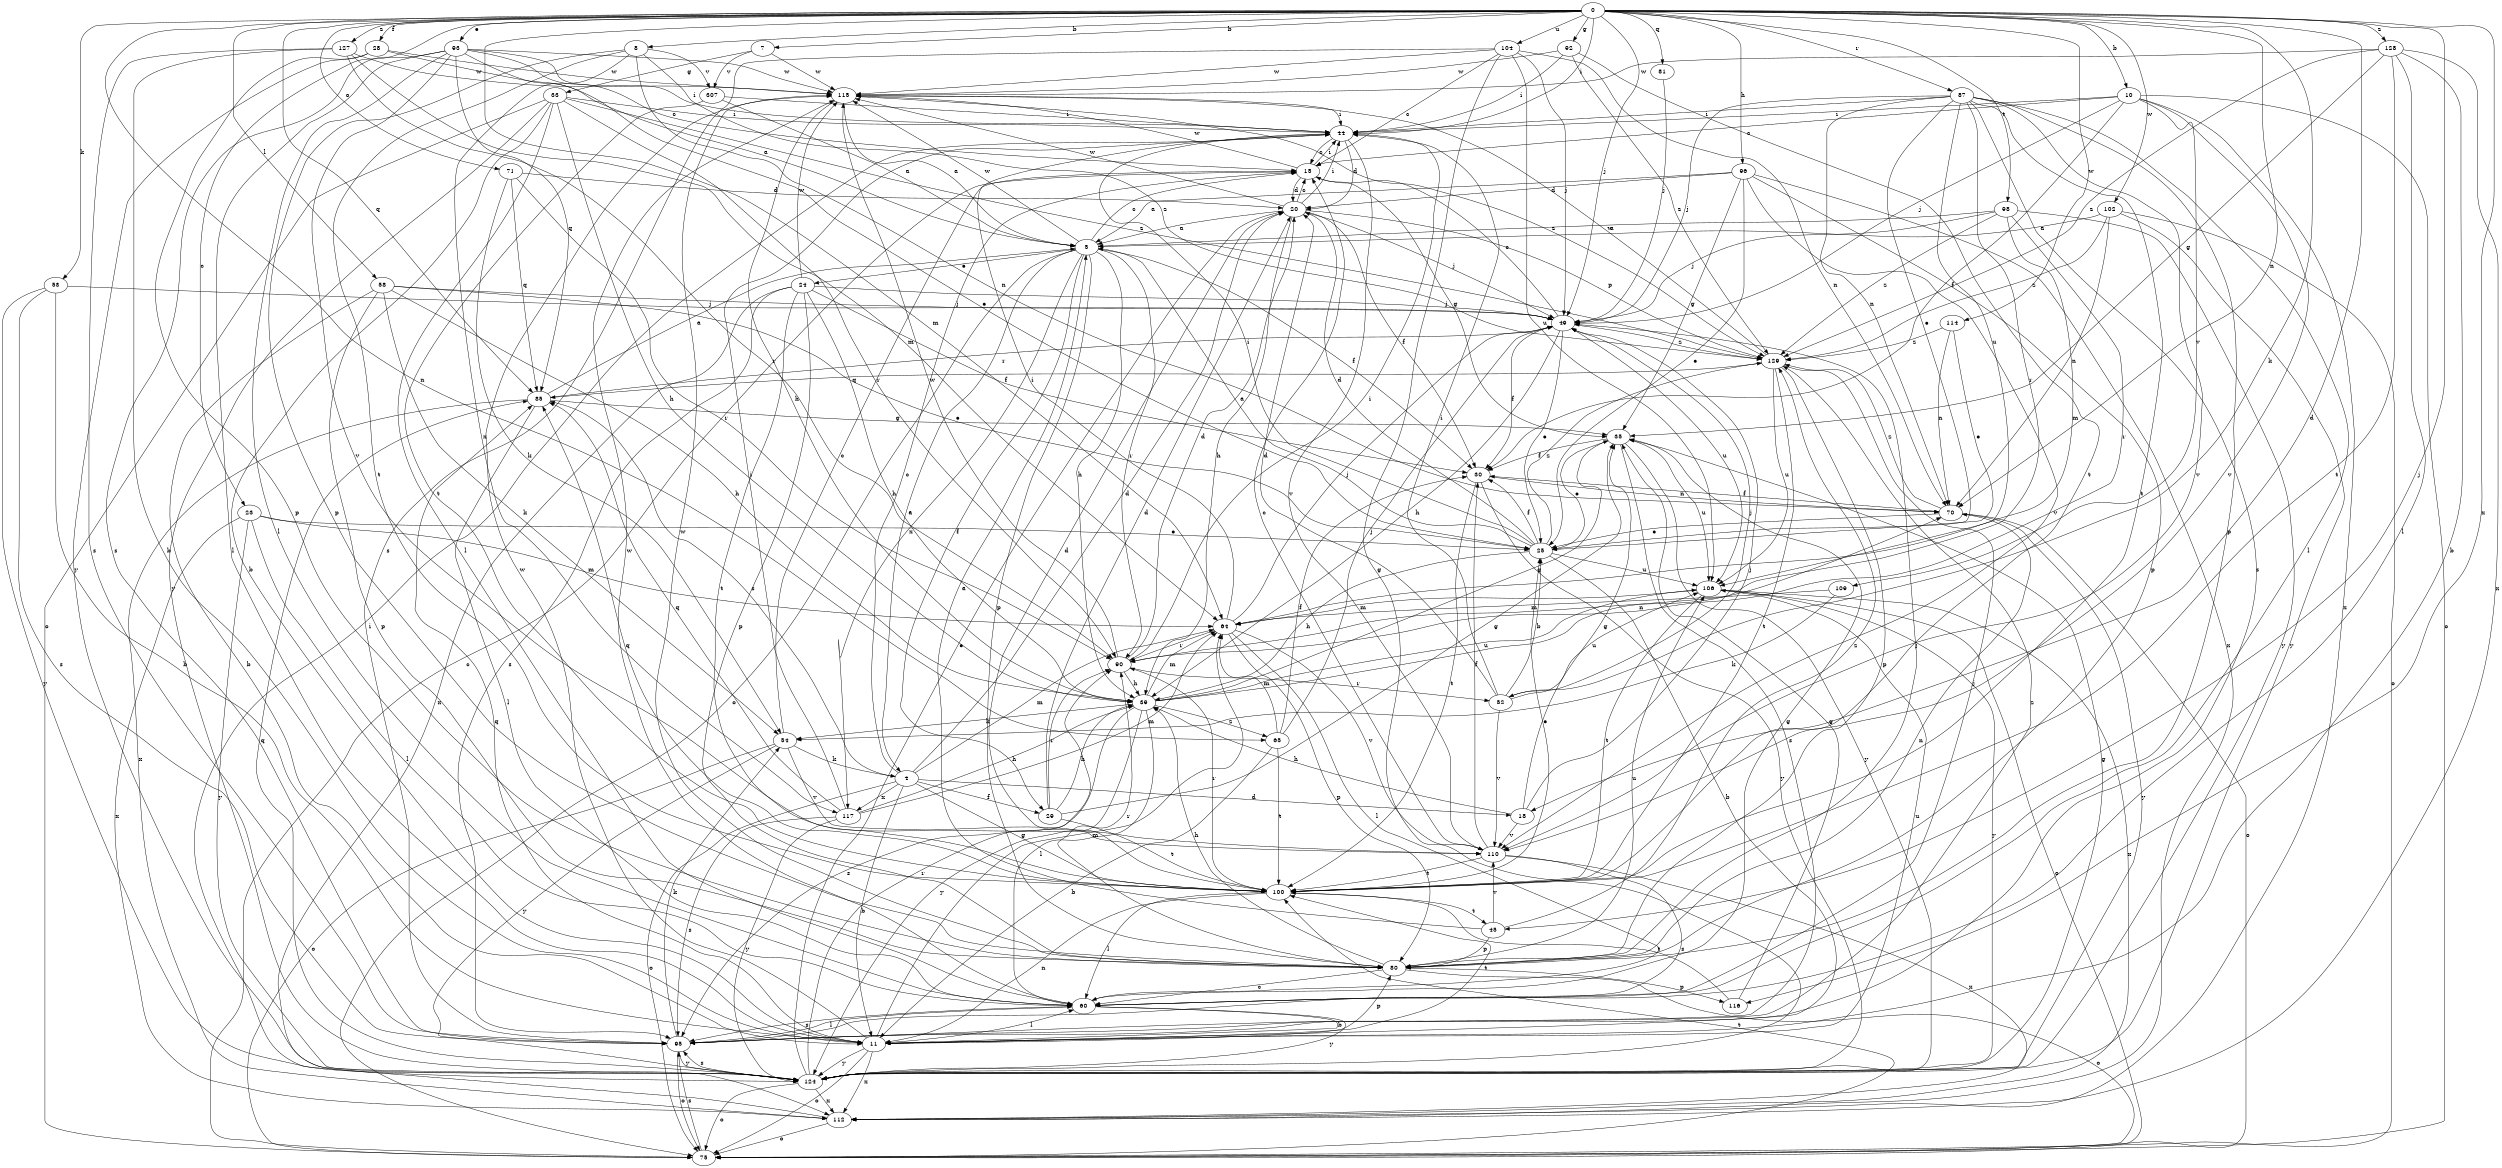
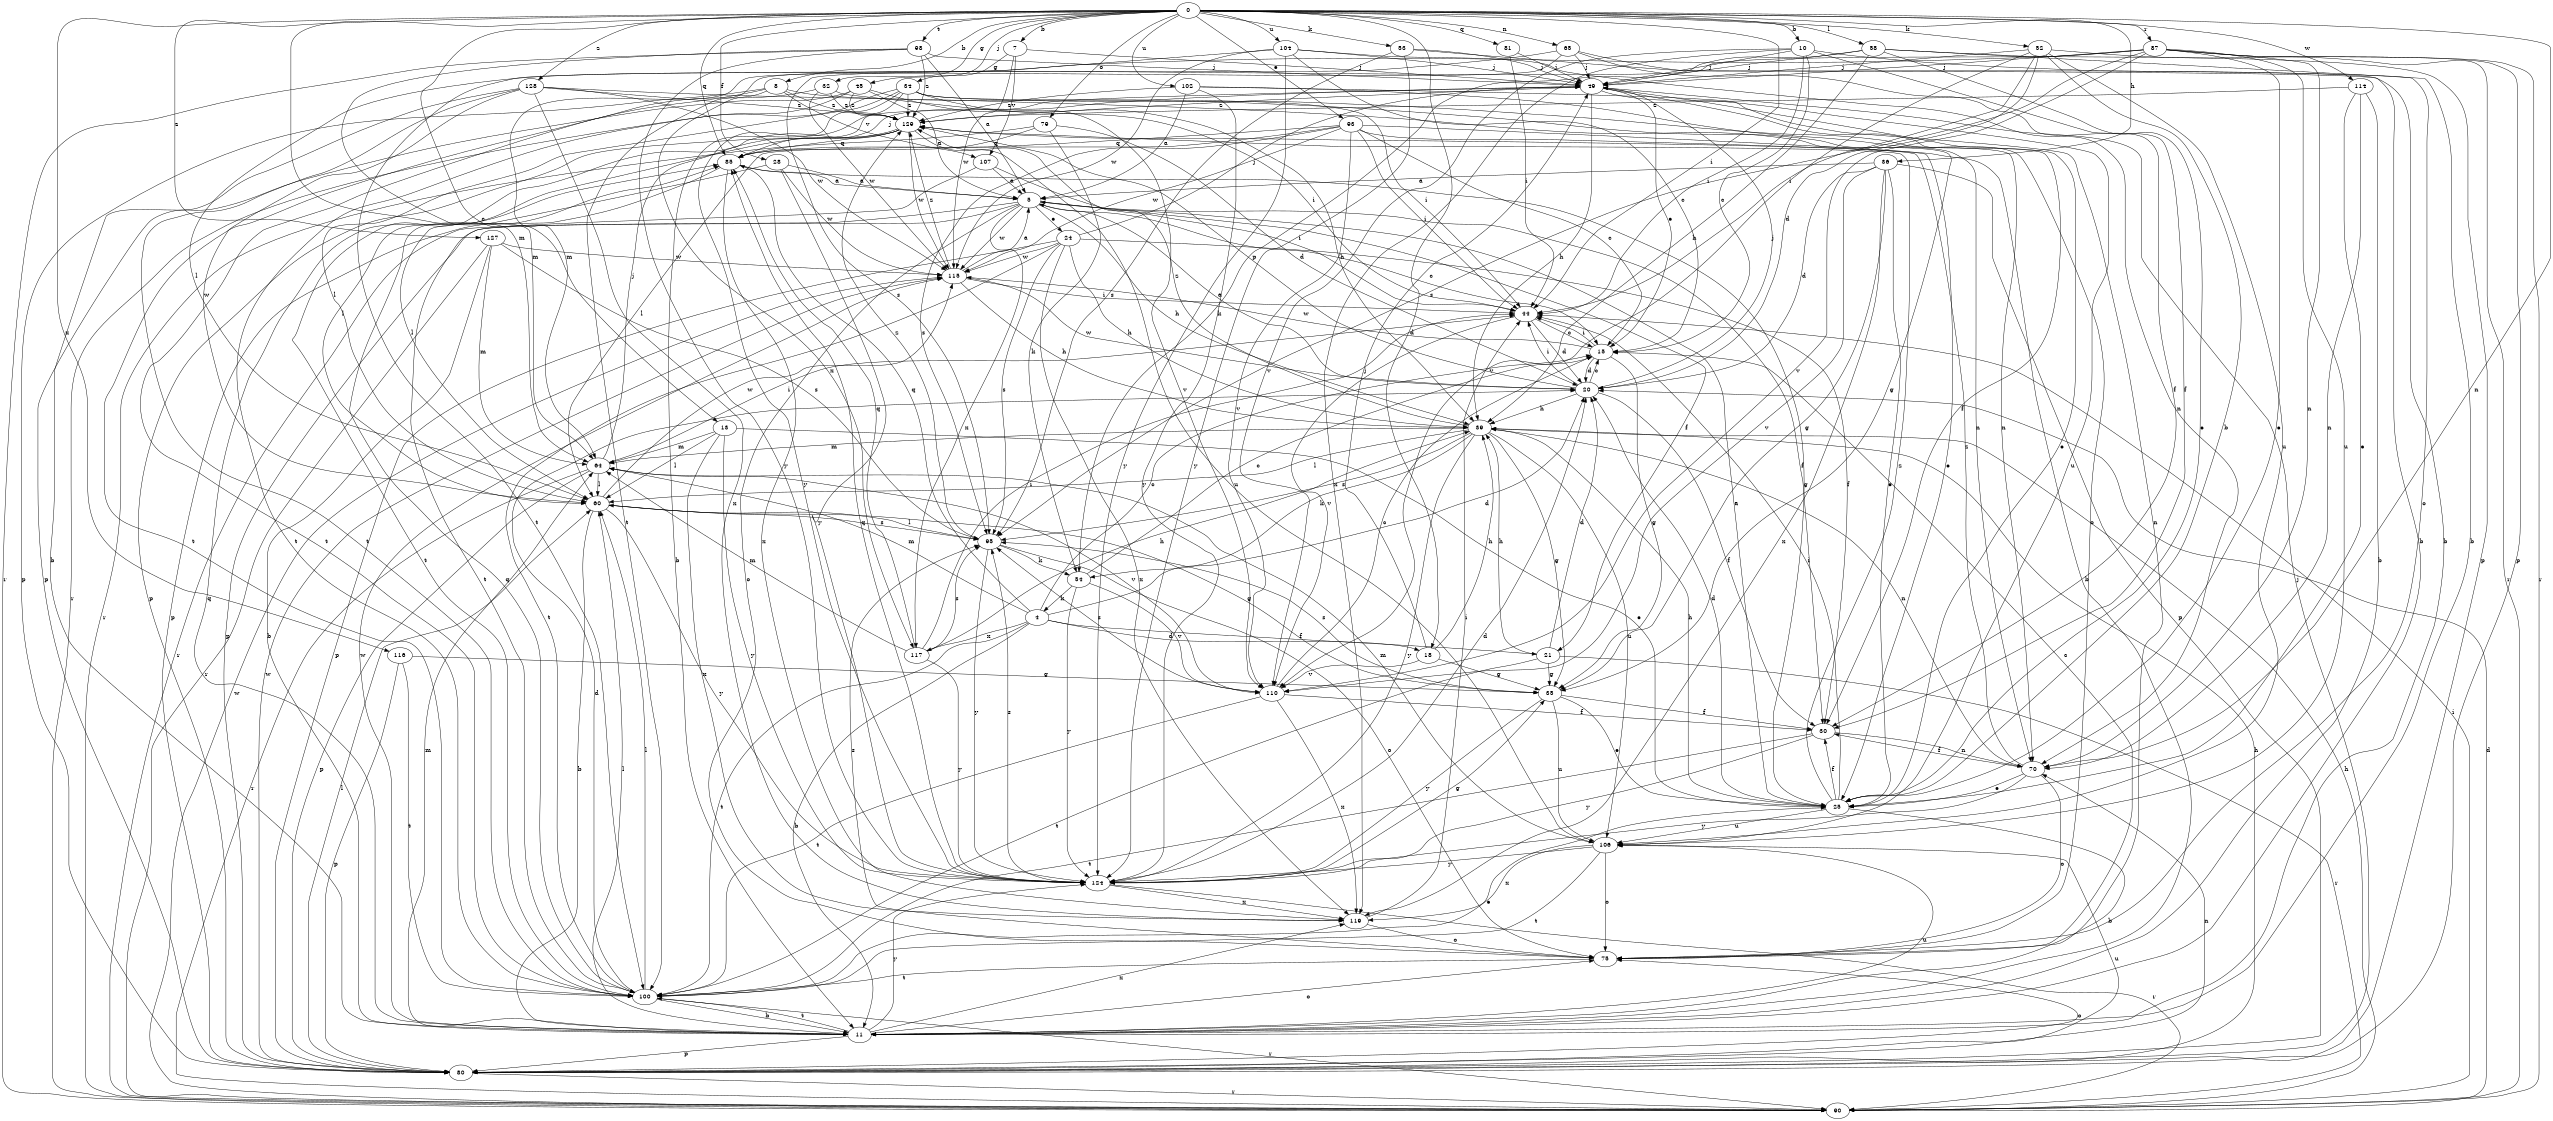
  strict digraph {
    0
    7
    8
    10
-   13 [label=23]
+   13
    18
    n7 [label=93]
    28
-   32 [label=92]
-   36 [label=96]
+   32
+   36
    44
    45
    49
    52
    53
    58
    64
    65
    70
-   71
+   71 [label=79]
    81
    85
    87
    98
    102
    104
    114
    116
    127
    128
    115
-   34 [label=33]
-   107 [label=307]
+   34
+   107
    100
    117
    80
    129
    15
    75
    30
-   109
    110
-   119 [label=112]
+   119
    60
    124
    25
    39
    35
    11
    95
    5
    20
    106
    90
    54
    4
-   29
+   29 [label=21]
    24
    0 -> 7 [label=b]
    0 -> 8 [label=b]
    0 -> 10 [label=b]
    0 -> 13 [label=c]
    0 -> 18 [label=d]
    0 -> n7 [label=e]
    0 -> 28 [label=f]
    0 -> 32 [label=g]
    0 -> 36 [label=h]
    0 -> 44 [label=i]
    0 -> 45 [label=j]
-   0 -> 49 [label=j]
+   7 -> 49 [label=j]
    0 -> 52 [label=k]
    0 -> 53 [label=k]
    0 -> 58 [label=l]
    0 -> 64 [label=m]
    0 -> 65 [label=n]
    0 -> 70 [label=n]
    0 -> 71 [label=o]
    0 -> 81 [label=q]
    0 -> 85 [label=q]
    0 -> 87 [label=r]
    0 -> 98 [label=t]
-   0 -> 102 [label=w]
+   0 -> 102 [label=u]
    0 -> 104 [label=u]
    0 -> 114 [label=w]
    0 -> 116 [label=x]
    0 -> 127 [label=z]
    0 -> 128 [label=z]
    7 -> 115 [label=w]
    7 -> 34 [label=g]
    7 -> 107 [label=v]
    8 -> 70 [label=n]
    8 -> 107 [label=v]
    8 -> 100 [label=t]
    8 -> 117 [label=x]
    8 -> 80 [label=p]
    8 -> 129 [label=z]
    10 -> 44 [label=i]
    10 -> 49 [label=j]
    10 -> 15 [label=c]
    10 -> 75 [label=o]
    10 -> 30 [label=f]
-   10 -> 109 [label=v]
    10 -> 110 [label=v]
    10 -> 119 [label=x]
    13 -> 64 [label=m]
    13 -> 119 [label=x]
    13 -> 60 [label=l]
    13 -> 124 [label=y]
    13 -> 25 [label=e]
    18 -> 49 [label=j]
    18 -> 110 [label=v]
    18 -> 39 [label=h]
    18 -> 35 [label=g]
    n7 -> 44 [label=i]
    n7 -> 85 [label=q]
    n7 -> 115 [label=w]
    n7 -> 15 [label=c]
    n7 -> 110 [label=v]
    n7 -> 60 [label=l]
    n7 -> 25 [label=e]
-   n7 -> 11 [label=l]
+   n7 -> 11 [label=b]
    n7 -> 95 [label=s]
    28 -> 115 [label=w]
    28 -> 80 [label=p]
    28 -> 124 [label=y]
    28 -> 5 [label=a]
    32 -> 44 [label=i]
    32 -> 115 [label=w]
    32 -> 100 [label=t]
    32 -> 129 [label=z]
    36 -> 80 [label=p]
    36 -> 110 [label=v]
    36 -> 119 [label=x]
    36 -> 25 [label=e]
    36 -> 35 [label=g]
    36 -> 5 [label=a]
    36 -> 20 [label=d]
    44 -> 15 [label=c]
    44 -> 110 [label=v]
    44 -> 20 [label=d]
-   100 -> 45 [label=t]
+   45 -> 100 [label=t]
    45 -> 80 [label=p]
    45 -> 129 [label=z]
    45 -> 110 [label=v]
    45 -> 5 [label=a]
    49 -> 129 [label=z]
-   49 -> 15 [label=c]
+   49 -> 15 [label=e]
    49 -> 30 [label=f]
    49 -> 25 [label=e]
    49 -> 39 [label=h]
    49 -> 106 [label=u]
    52 -> 44 [label=i]
    52 -> 49 [label=j]
    52 -> 110 [label=v]
    52 -> 25 [label=b]
    52 -> 20 [label=d]
    52 -> 106 [label=u]
-   90 -> 52 [label=r]
+   52 -> 90 [label=r]
    53 -> 49 [label=j]
    53 -> 124 [label=y]
    53 -> 11 [label=b]
    53 -> 95 [label=s]
    58 -> 49 [label=j]
    58 -> 80 [label=p]
    58 -> 25 [label=e]
    58 -> 39 [label=h]
    58 -> 11 [label=b]
    58 -> 54 [label=k]
    64 -> 44 [label=i]
    64 -> 49 [label=j]
    64 -> 80 [label=p]
    64 -> 110 [label=v]
    64 -> 60 [label=l]
    64 -> 90 [label=r]
    65 -> 49 [label=j]
    65 -> 64 [label=m]
    65 -> 100 [label=t]
    65 -> 30 [label=f]
    65 -> 11 [label=b]
    70 -> 129 [label=z]
    70 -> 75 [label=o]
    70 -> 30 [label=f]
    70 -> 124 [label=y]
    70 -> 25 [label=e]
    71 -> 85 [label=q]
    71 -> 20 [label=d]
    71 -> 90 [label=r]
    71 -> 54 [label=k]
    81 -> 49 [label=j]
-   85 -> 49 [label=r]
+   85 -> 49 [label=j]
    85 -> 119 [label=x]
    85 -> 60 [label=l]
-   85 -> 35 [label=g]
+   85 -> 25 [label=g]
    85 -> 5 [label=a]
-   87 -> 44 [label=i]
+   81 -> 44 [label=i]
    87 -> 49 [label=j]
    87 -> 70 [label=n]
    87 -> 100 [label=t]
    87 -> 80 [label=p]
    87 -> 110 [label=v]
    87 -> 60 [label=l]
    87 -> 25 [label=e]
    87 -> 95 [label=s]
    87 -> 106 [label=u]
    87 -> 90 [label=r]
    98 -> 49 [label=j]
    98 -> 64 [label=m]
    98 -> 129 [label=z]
    98 -> 124 [label=y]
    98 -> 5 [label=a]
    98 -> 90 [label=r]
    102 -> 70 [label=n]
    102 -> 129 [label=z]
-   102 -> 75 [label=o]
+   102 -> 75 [label=n]
    102 -> 124 [label=y]
    102 -> 5 [label=a]
    104 -> 49 [label=j]
    104 -> 70 [label=n]
    104 -> 115 [label=w]
    104 -> 15 [label=c]
-   104 -> 124 [label=g]
+   104 -> 124 [label=y]
    104 -> 95 [label=s]
-   104 -> 106 [label=u]
    114 -> 70 [label=n]
    114 -> 129 [label=z]
    114 -> 25 [label=e]
+   114 -> 11 [label=b]
    116 -> 100 [label=t]
-   80 -> 116 [label=p]
+   116 -> 80 [label=p]
    116 -> 35 [label=g]
    127 -> 64 [label=m]
    127 -> 115 [label=w]
    127 -> 11 [label=b]
    127 -> 95 [label=s]
    127 -> 90 [label=r]
    128 -> 115 [label=w]
    128 -> 100 [label=t]
    128 -> 129 [label=z]
    128 -> 119 [label=x]
-   128 -> 60 [label=l]
+   128 -> 60 [label=w]
    128 -> 35 [label=g]
    128 -> 11 [label=b]
    115 -> 44 [label=i]
    115 -> 129 [label=z]
    115 -> 39 [label=h]
    115 -> 5 [label=a]
    34 -> 44 [label=i]
    34 -> 129 [label=z]
    34 -> 75 [label=o]
    34 -> 60 [label=l]
    34 -> 124 [label=y]
    34 -> 39 [label=h]
    34 -> 11 [label=b]
    34 -> 90 [label=r]
    107 -> 44 [label=i]
    107 -> 100 [label=t]
    107 -> 5 [label=a]
    100 -> 85 [label=q]
    100 -> 60 [label=l]
    100 -> 25 [label=e]
-   100 -> 11 [label=n]
+   100 -> 11 [label=b]
    100 -> 20 [label=d]
    100 -> 90 [label=r]
    117 -> 44 [label=i]
    117 -> 64 [label=m]
    117 -> 85 [label=q]
    117 -> 124 [label=y]
    117 -> 39 [label=h]
    117 -> 95 [label=s]
    80 -> 49 [label=j]
    80 -> 70 [label=n]
    80 -> 115 [label=w]
    80 -> 75 [label=o]
-   80 -> 60 [label=c]
+   80 -> 60 [label=l]
    80 -> 39 [label=h]
    80 -> 106 [label=u]
    80 -> 90 [label=r]
    129 -> 85 [label=q]
    129 -> 115 [label=w]
    129 -> 100 [label=t]
    129 -> 80 [label=p]
-   129 -> 60 [label=j]
+   129 -> 60 [label=l]
    129 -> 106 [label=u]
    15 -> 44 [label=i]
    15 -> 115 [label=w]
    15 -> 35 [label=g]
    15 -> 20 [label=d]
    75 -> 100 [label=t]
    75 -> 15 [label=c]
    75 -> 95 [label=s]
    30 -> 70 [label=n]
    30 -> 100 [label=t]
    30 -> 124 [label=y]
-   109 -> 64 [label=m]
-   109 -> 54 [label=k]
    110 -> 100 [label=t]
    110 -> 15 [label=c]
    110 -> 30 [label=f]
    110 -> 119 [label=x]
    110 -> 95 [label=s]
    119 -> 44 [label=i]
    119 -> 75 [label=o]
    60 -> 115 [label=w]
    60 -> 124 [label=y]
    60 -> 35 [label=g]
    60 -> 11 [label=b]
    60 -> 95 [label=s]
    124 -> 85 [label=q]
-   124 -> 75 [label=o]
    124 -> 119 [label=x]
    124 -> 35 [label=g]
    124 -> 95 [label=s]
-   124 -> 20 [label=e]
+   124 -> 20 [label=d]
    124 -> 90 [label=r]
    25 -> 44 [label=i]
    25 -> 129 [label=z]
    25 -> 30 [label=f]
    25 -> 39 [label=h]
    25 -> 11 [label=b]
    25 -> 5 [label=a]
    25 -> 20 [label=d]
    25 -> 106 [label=u]
    39 -> 64 [label=m]
    39 -> 70 [label=n]
-   39 -> 65 [label=z]
+   39 -> 129 [label=z]
    39 -> 60 [label=l]
    39 -> 124 [label=y]
    39 -> 35 [label=g]
    39 -> 95 [label=s]
    39 -> 106 [label=u]
    39 -> 54 [label=k]
    35 -> 30 [label=f]
    35 -> 124 [label=y]
    35 -> 25 [label=e]
    35 -> 95 [label=s]
    35 -> 106 [label=u]
    11 -> 64 [label=m]
    11 -> 85 [label=q]
    11 -> 115 [label=w]
    11 -> 100 [label=t]
    11 -> 80 [label=p]
    11 -> 75 [label=o]
    11 -> 119 [label=x]
    11 -> 60 [label=l]
    11 -> 124 [label=y]
    11 -> 106 [label=u]
    95 -> 129 [label=z]
    95 -> 75 [label=o]
    95 -> 60 [label=l]
    95 -> 124 [label=y]
    95 -> 54 [label=k]
    5 -> 115 [label=w]
    5 -> 117 [label=x]
    5 -> 80 [label=p]
    5 -> 15 [label=c]
    5 -> 75 [label=o]
    5 -> 30 [label=f]
    5 -> 39 [label=h]
    5 -> 90 [label=r]
-   5 -> 4 [label=a]
    5 -> 29 [label=f]
    5 -> 24 [label=e]
    20 -> 44 [label=i]
    20 -> 49 [label=j]
-   20 -> 115 [label=w]
+   115 -> 20 [label=w]
    20 -> 129 [label=p]
    20 -> 15 [label=c]
    20 -> 30 [label=f]
    20 -> 39 [label=h]
    20 -> 5 [label=a]
    106 -> 64 [label=m]
    106 -> 100 [label=t]
    106 -> 75 [label=o]
    106 -> 119 [label=x]
    106 -> 124 [label=y]
    90 -> 44 [label=i]
    90 -> 115 [label=w]
    90 -> 39 [label=h]
    90 -> 20 [label=d]
    54 -> 15 [label=c]
-   54 -> 75 [label=o]
    54 -> 110 [label=v]
    54 -> 124 [label=y]
    54 -> 4 [label=k]
    4 -> 18 [label=d]
    4 -> 64 [label=m]
-   4 -> 85 [label=s]
-   4 -> 100 [label=g]
+   4 -> 85 [label=q]
+   4 -> 100 [label=t]
    4 -> 117 [label=x]
    4 -> 15 [label=c]
-   4 -> 75 [label=o]
    4 -> 11 [label=b]
    4 -> 20 [label=d]
    4 -> 29 [label=f]
    29 -> 100 [label=t]
    29 -> 39 [label=h]
    29 -> 35 [label=g]
    29 -> 20 [label=d]
    29 -> 90 [label=r]
    24 -> 49 [label=j]
    24 -> 115 [label=w]
    24 -> 100 [label=t]
    24 -> 80 [label=p]
    24 -> 30 [label=f]
    24 -> 119 [label=x]
    24 -> 39 [label=h]
    24 -> 95 [label=s]
  }
